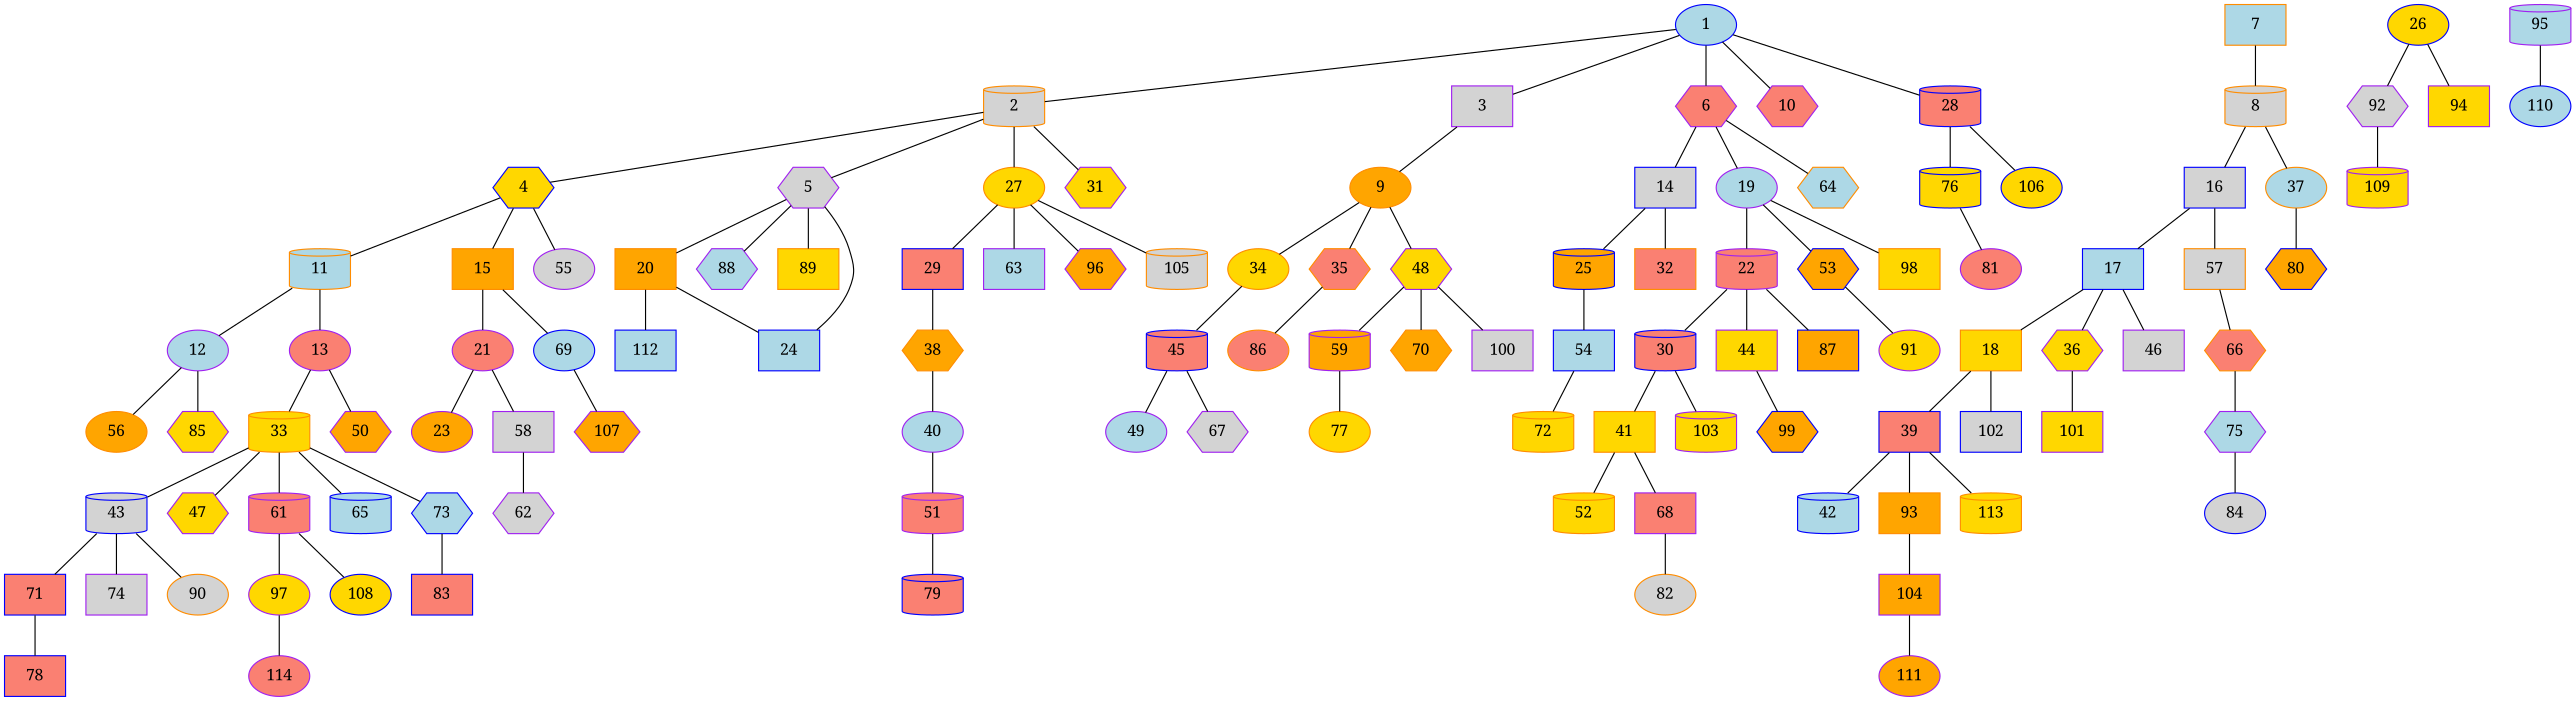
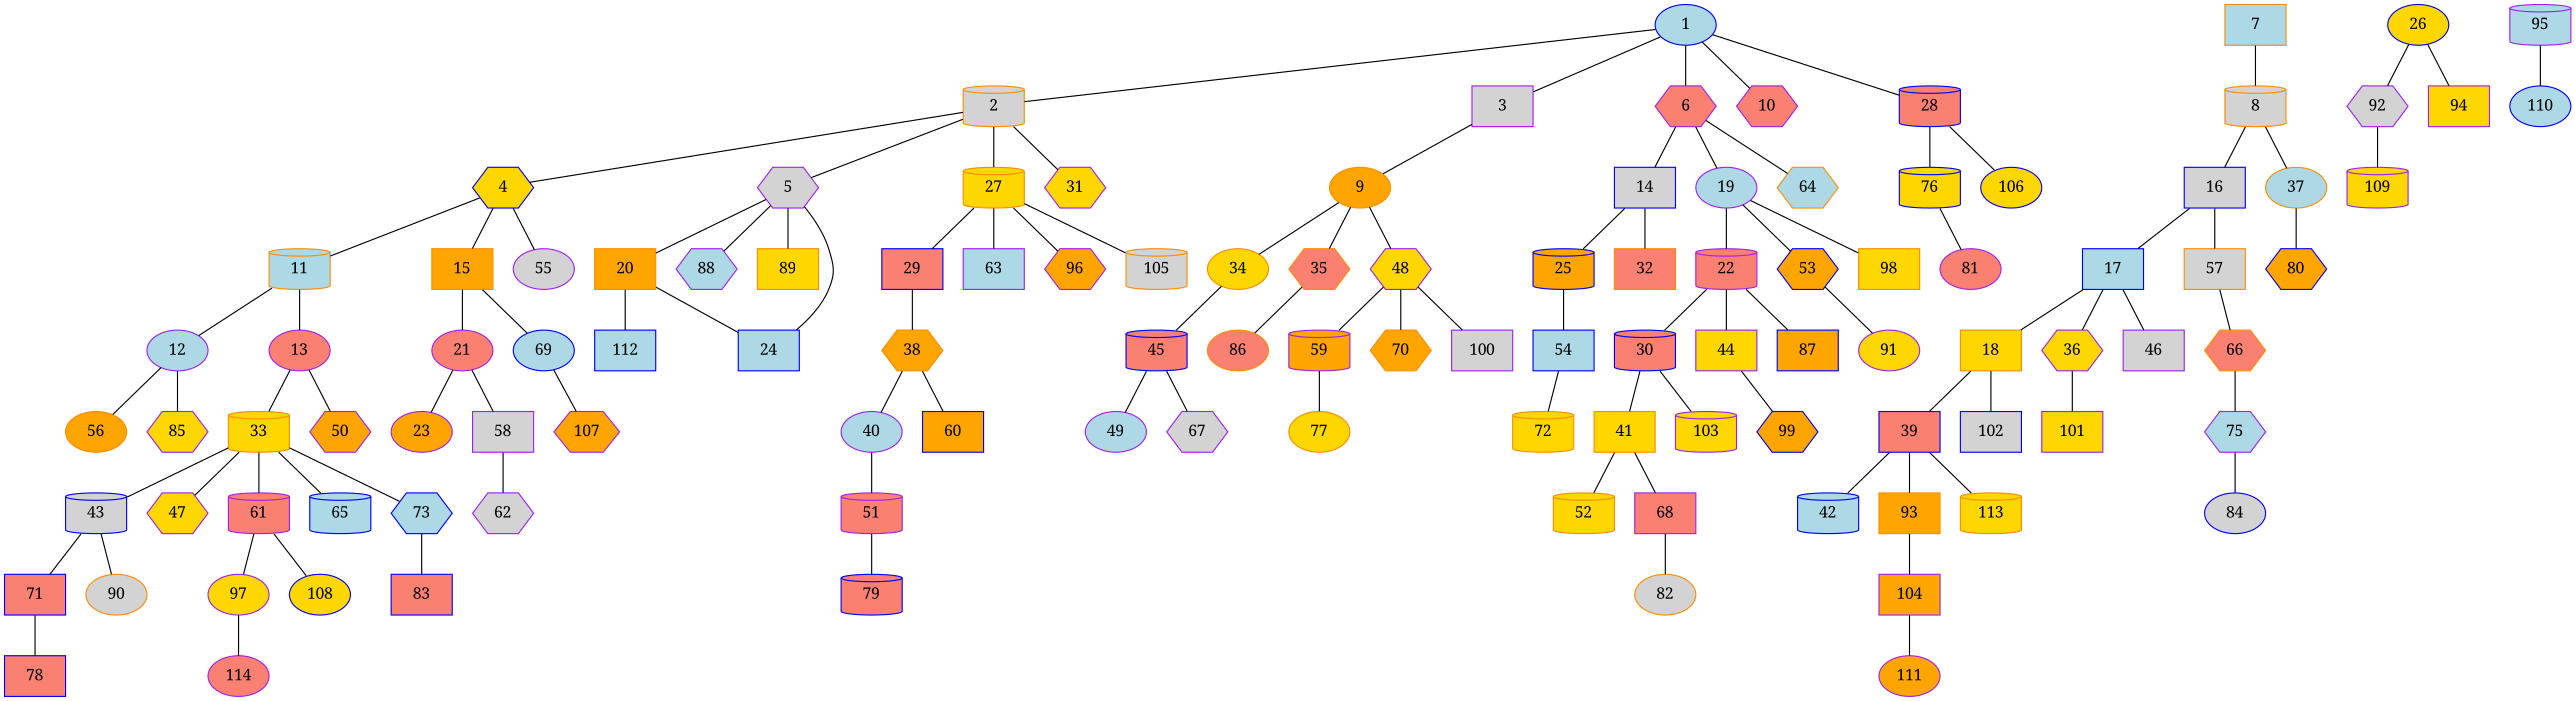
  graph {
    fontname="Noto Serif"
    node [color=purple fillcolor=gold fontname="Noto Serif" shape=box style=filled]
    edge [fontname="Noto Serif"]
    1 [color=blue fillcolor=lightblue shape=ellipse]
    2 [color=darkorange fillcolor=lightgrey shape=cylinder]
    3 [fillcolor=lightgrey]
    6 [fillcolor=salmon shape=hexagon]
    10 [fillcolor=salmon shape=hexagon]
    28 [color=blue fillcolor=salmon shape=cylinder]
    4 [color=blue shape=hexagon]
    5 [fillcolor=lightgrey shape=hexagon]
-   27 [color=darkorange shape=ellipse]
+   27 [color=darkorange shape=cylinder]
    31 [shape=hexagon]
    9 [color=darkorange fillcolor=orange shape=ellipse]
    14 [color=blue fillcolor=lightgrey]
    19 [fillcolor=lightblue shape=ellipse]
    64 [color=darkorange fillcolor=lightblue shape=hexagon]
    76 [color=blue shape=cylinder]
    106 [color=blue shape=ellipse]
    11 [color=darkorange fillcolor=lightblue shape=cylinder]
    15 [color=darkorange fillcolor=orange]
    55 [fillcolor=lightgrey shape=ellipse]
    20 [color=darkorange fillcolor=orange]
    88 [fillcolor=lightblue shape=hexagon]
    89 [color=darkorange]
    24 [color=blue fillcolor=lightblue]
    29 [color=blue fillcolor=salmon]
    63 [fillcolor=lightblue]
    96 [fillcolor=orange shape=hexagon]
    105 [color=darkorange fillcolor=lightgrey shape=cylinder]
    34 [color=darkorange shape=ellipse]
    35 [color=darkorange fillcolor=salmon shape=hexagon]
    48 [shape=hexagon]
    25 [color=blue fillcolor=orange shape=cylinder]
    54 [color=blue fillcolor=lightblue]
    12 [fillcolor=lightblue shape=ellipse]
    13 [fillcolor=salmon shape=ellipse]
    21 [fillcolor=salmon shape=ellipse]
    69 [color=blue fillcolor=lightblue shape=ellipse]
    7 [color=darkorange fillcolor=lightblue]
    8 [color=darkorange fillcolor=lightgrey shape=cylinder]
    112 [color=blue fillcolor=lightblue]
    32 [color=darkorange fillcolor=salmon]
    22 [fillcolor=salmon shape=cylinder]
    53 [color=blue fillcolor=orange shape=hexagon]
    98 [color=darkorange]
    16 [color=blue fillcolor=lightgrey]
    37 [color=darkorange fillcolor=lightblue shape=ellipse]
    17 [color=blue fillcolor=lightblue]
    57 [color=darkorange fillcolor=lightgrey]
    80 [color=blue fillcolor=orange shape=hexagon]
    45 [color=blue fillcolor=salmon shape=cylinder]
    86 [color=darkorange fillcolor=salmon shape=ellipse]
    59 [fillcolor=orange shape=cylinder]
    70 [color=darkorange fillcolor=orange shape=hexagon]
    100 [fillcolor=lightgrey]
    56 [color=darkorange fillcolor=orange shape=ellipse]
    85 [shape=hexagon]
    33 [color=darkorange shape=cylinder]
    50 [fillcolor=orange shape=hexagon]
    43 [color=blue fillcolor=lightgrey shape=cylinder]
    47 [shape=hexagon]
    61 [fillcolor=salmon shape=cylinder]
    65 [color=blue fillcolor=lightblue shape=cylinder]
    73 [color=blue fillcolor=lightblue shape=hexagon]
    23 [fillcolor=orange shape=ellipse]
    58 [fillcolor=lightgrey]
    107 [fillcolor=orange shape=hexagon]
    18 [color=darkorange]
    36 [shape=hexagon]
    46 [fillcolor=lightgrey]
    66 [color=darkorange fillcolor=salmon shape=hexagon]
    39 [color=blue fillcolor=salmon]
    102 [color=blue fillcolor=lightgrey]
    101
    42 [color=blue fillcolor=lightblue shape=cylinder]
    93 [color=darkorange fillcolor=orange]
    113 [color=darkorange shape=cylinder]
    30 [color=blue fillcolor=salmon shape=cylinder]
    44
    87 [color=blue fillcolor=orange]
    26 [color=blue shape=ellipse]
    92 [fillcolor=lightgrey shape=hexagon]
    94
    91 [shape=ellipse]
    62 [fillcolor=lightgrey shape=hexagon]
    41 [color=darkorange]
    103 [shape=cylinder]
    99 [color=blue fillcolor=orange shape=hexagon]
    72 [color=darkorange shape=cylinder]
    109 [shape=cylinder]
    38 [color=darkorange fillcolor=orange shape=hexagon]
    81 [fillcolor=salmon shape=ellipse]
    40 [fillcolor=lightblue shape=ellipse]
+   60 [color=blue fillcolor=orange]
    52 [color=darkorange shape=cylinder]
    68 [fillcolor=salmon]
    71 [color=blue fillcolor=salmon]
-   74 [fillcolor=lightgrey]
    90 [color=darkorange fillcolor=lightgrey shape=ellipse]
    97 [shape=ellipse]
    108 [color=blue shape=ellipse]
    83 [color=blue fillcolor=salmon]
    49 [fillcolor=lightblue shape=ellipse]
    67 [fillcolor=lightgrey shape=hexagon]
    95 [fillcolor=lightblue shape=cylinder]
    110 [color=blue fillcolor=lightblue shape=ellipse]
    51 [fillcolor=salmon shape=cylinder]
    104 [fillcolor=orange]
    79 [color=blue fillcolor=salmon shape=cylinder]
    82 [color=darkorange fillcolor=lightgrey shape=ellipse]
    78 [color=blue fillcolor=salmon]
    77 [color=darkorange shape=ellipse]
    75 [fillcolor=lightblue shape=hexagon]
    114 [fillcolor=salmon shape=ellipse]
    84 [color=blue fillcolor=lightgrey shape=ellipse]
    111 [fillcolor=orange shape=ellipse]
    1 -- 2
    1 -- 3
    1 -- 6
    1 -- 10
    1 -- 28
    2 -- 4
    2 -- 5
    2 -- 27
    2 -- 31
    3 -- 9
    6 -- 14
    6 -- 19
    6 -- 64
    28 -- 76
    28 -- 106
    4 -- 11
    4 -- 15
    4 -- 55
    5 -- 20
    5 -- 88
    5 -- 89
    5 -- 24
    27 -- 29
    27 -- 63
    27 -- 96
    27 -- 105
    9 -- 34
    9 -- 35
    9 -- 48
    14 -- 25
    14 -- 32
    19 -- 22
    19 -- 53
    19 -- 98
    76 -- 81
    11 -- 12
    11 -- 13
    15 -- 21
    15 -- 69
    20 -- 24
    20 -- 112
    29 -- 38
    34 -- 45
    35 -- 86
    48 -- 59
    48 -- 70
    48 -- 100
    25 -- 54
    54 -- 72
    12 -- 56
    12 -- 85
    13 -- 33
    13 -- 50
    21 -- 23
    21 -- 58
    69 -- 107
    7 -- 8
    8 -- 16
    8 -- 37
    22 -- 30
    22 -- 44
    22 -- 87
    53 -- 91
    16 -- 17
    16 -- 57
    37 -- 80
    17 -- 18
    17 -- 36
    17 -- 46
    57 -- 66
    45 -- 49
    45 -- 67
    59 -- 77
    33 -- 43
    33 -- 47
    33 -- 61
    33 -- 65
    33 -- 73
    43 -- 71
-   43 -- 74
    43 -- 90
    61 -- 97
    61 -- 108
    73 -- 83
    58 -- 62
    18 -- 39
    18 -- 102
    36 -- 101
    66 -- 75
    39 -- 42
    39 -- 93
    39 -- 113
    93 -- 104
    30 -- 41
    30 -- 103
    44 -- 99
    26 -- 92
    26 -- 94
    92 -- 109
    41 -- 52
    41 -- 68
    38 -- 40
+   38 -- 60
    40 -- 51
    68 -- 82
    71 -- 78
    97 -- 114
    95 -- 110
    51 -- 79
    104 -- 111
    75 -- 84
  }
